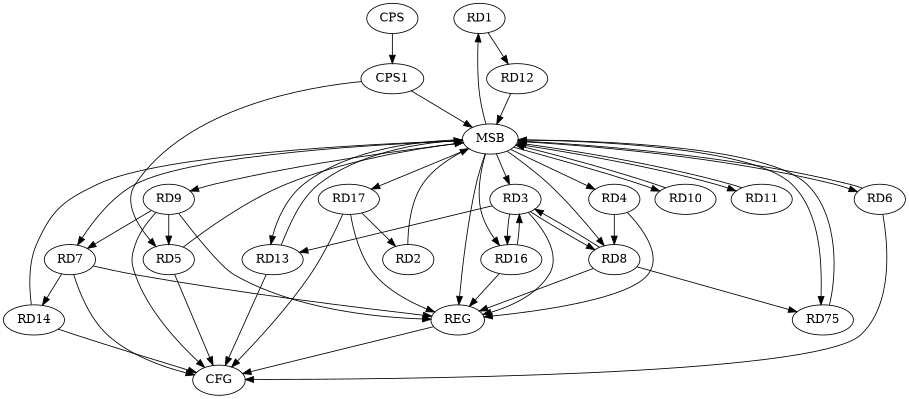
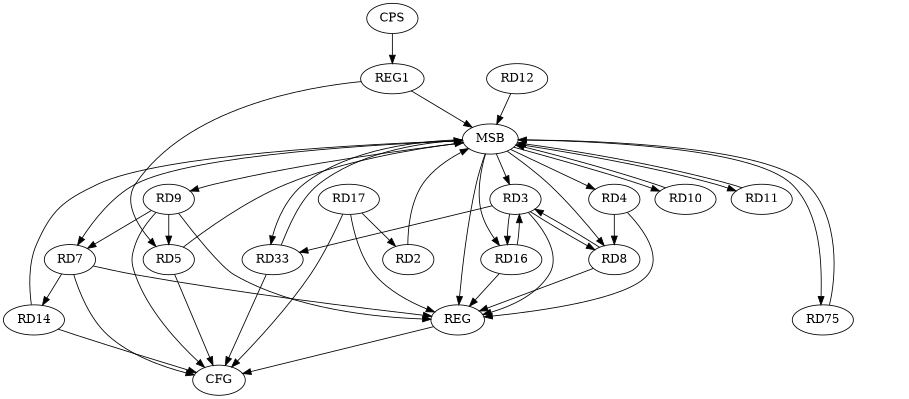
  strict digraph {
-   n1 [label=RD1]
    n2 [label=RD12]
    n3 [label=MSB]
    n4 [label=REG]
    n5 [label=CFG]
    n6 [label=RD2]
    n7 [label=RD3]
    n8 [label=RD8]
-   n9 [label=RD13]
+   n9 [label=RD33]
    n10 [label=RD16]
    n11 [label=RD4]
-   n12 [label=RD6]
    n13 [label=RD7]
    n14 [label=RD75]
    n15 [label=RD9]
    n16 [label=RD10]
    n17 [label=RD11]
    n18 [label=RD17]
    n19 [label=RD5]
    n20 [label=RD14]
-   n21 [label=CPS1]
+   n21 [label=REG1]
    n22 [label=CPS]
-   n1 -> n2
    n2 -> n3
-   n3 -> n1
    n3 -> n4
    n3 -> n7
    n3 -> n8
    n3 -> n9
    n3 -> n10
    n3 -> n11
-   n3 -> n12
    n3 -> n13
    n3 -> n14
    n3 -> n15
    n3 -> n16
    n3 -> n17
-   n3 -> n18
    n4 -> n5
    n6 -> n3
    n7 -> n4
    n7 -> n8
    n7 -> n9
    n7 -> n10
    n8 -> n4
    n8 -> n7
-   n8 -> n14
    n9 -> n3
    n9 -> n5
    n10 -> n4
    n10 -> n7
    n11 -> n4
    n11 -> n8
-   n12 -> n3
-   n12 -> n5
    n13 -> n4
    n13 -> n5
    n13 -> n20
    n14 -> n3
    n15 -> n4
    n15 -> n5
    n15 -> n13
    n15 -> n19
    n16 -> n3
    n17 -> n3
    n18 -> n4
    n18 -> n5
    n18 -> n6
    n19 -> n3
    n19 -> n5
    n20 -> n3
    n20 -> n5
    n21 -> n3
    n21 -> n19
    n22 -> n21
  }
